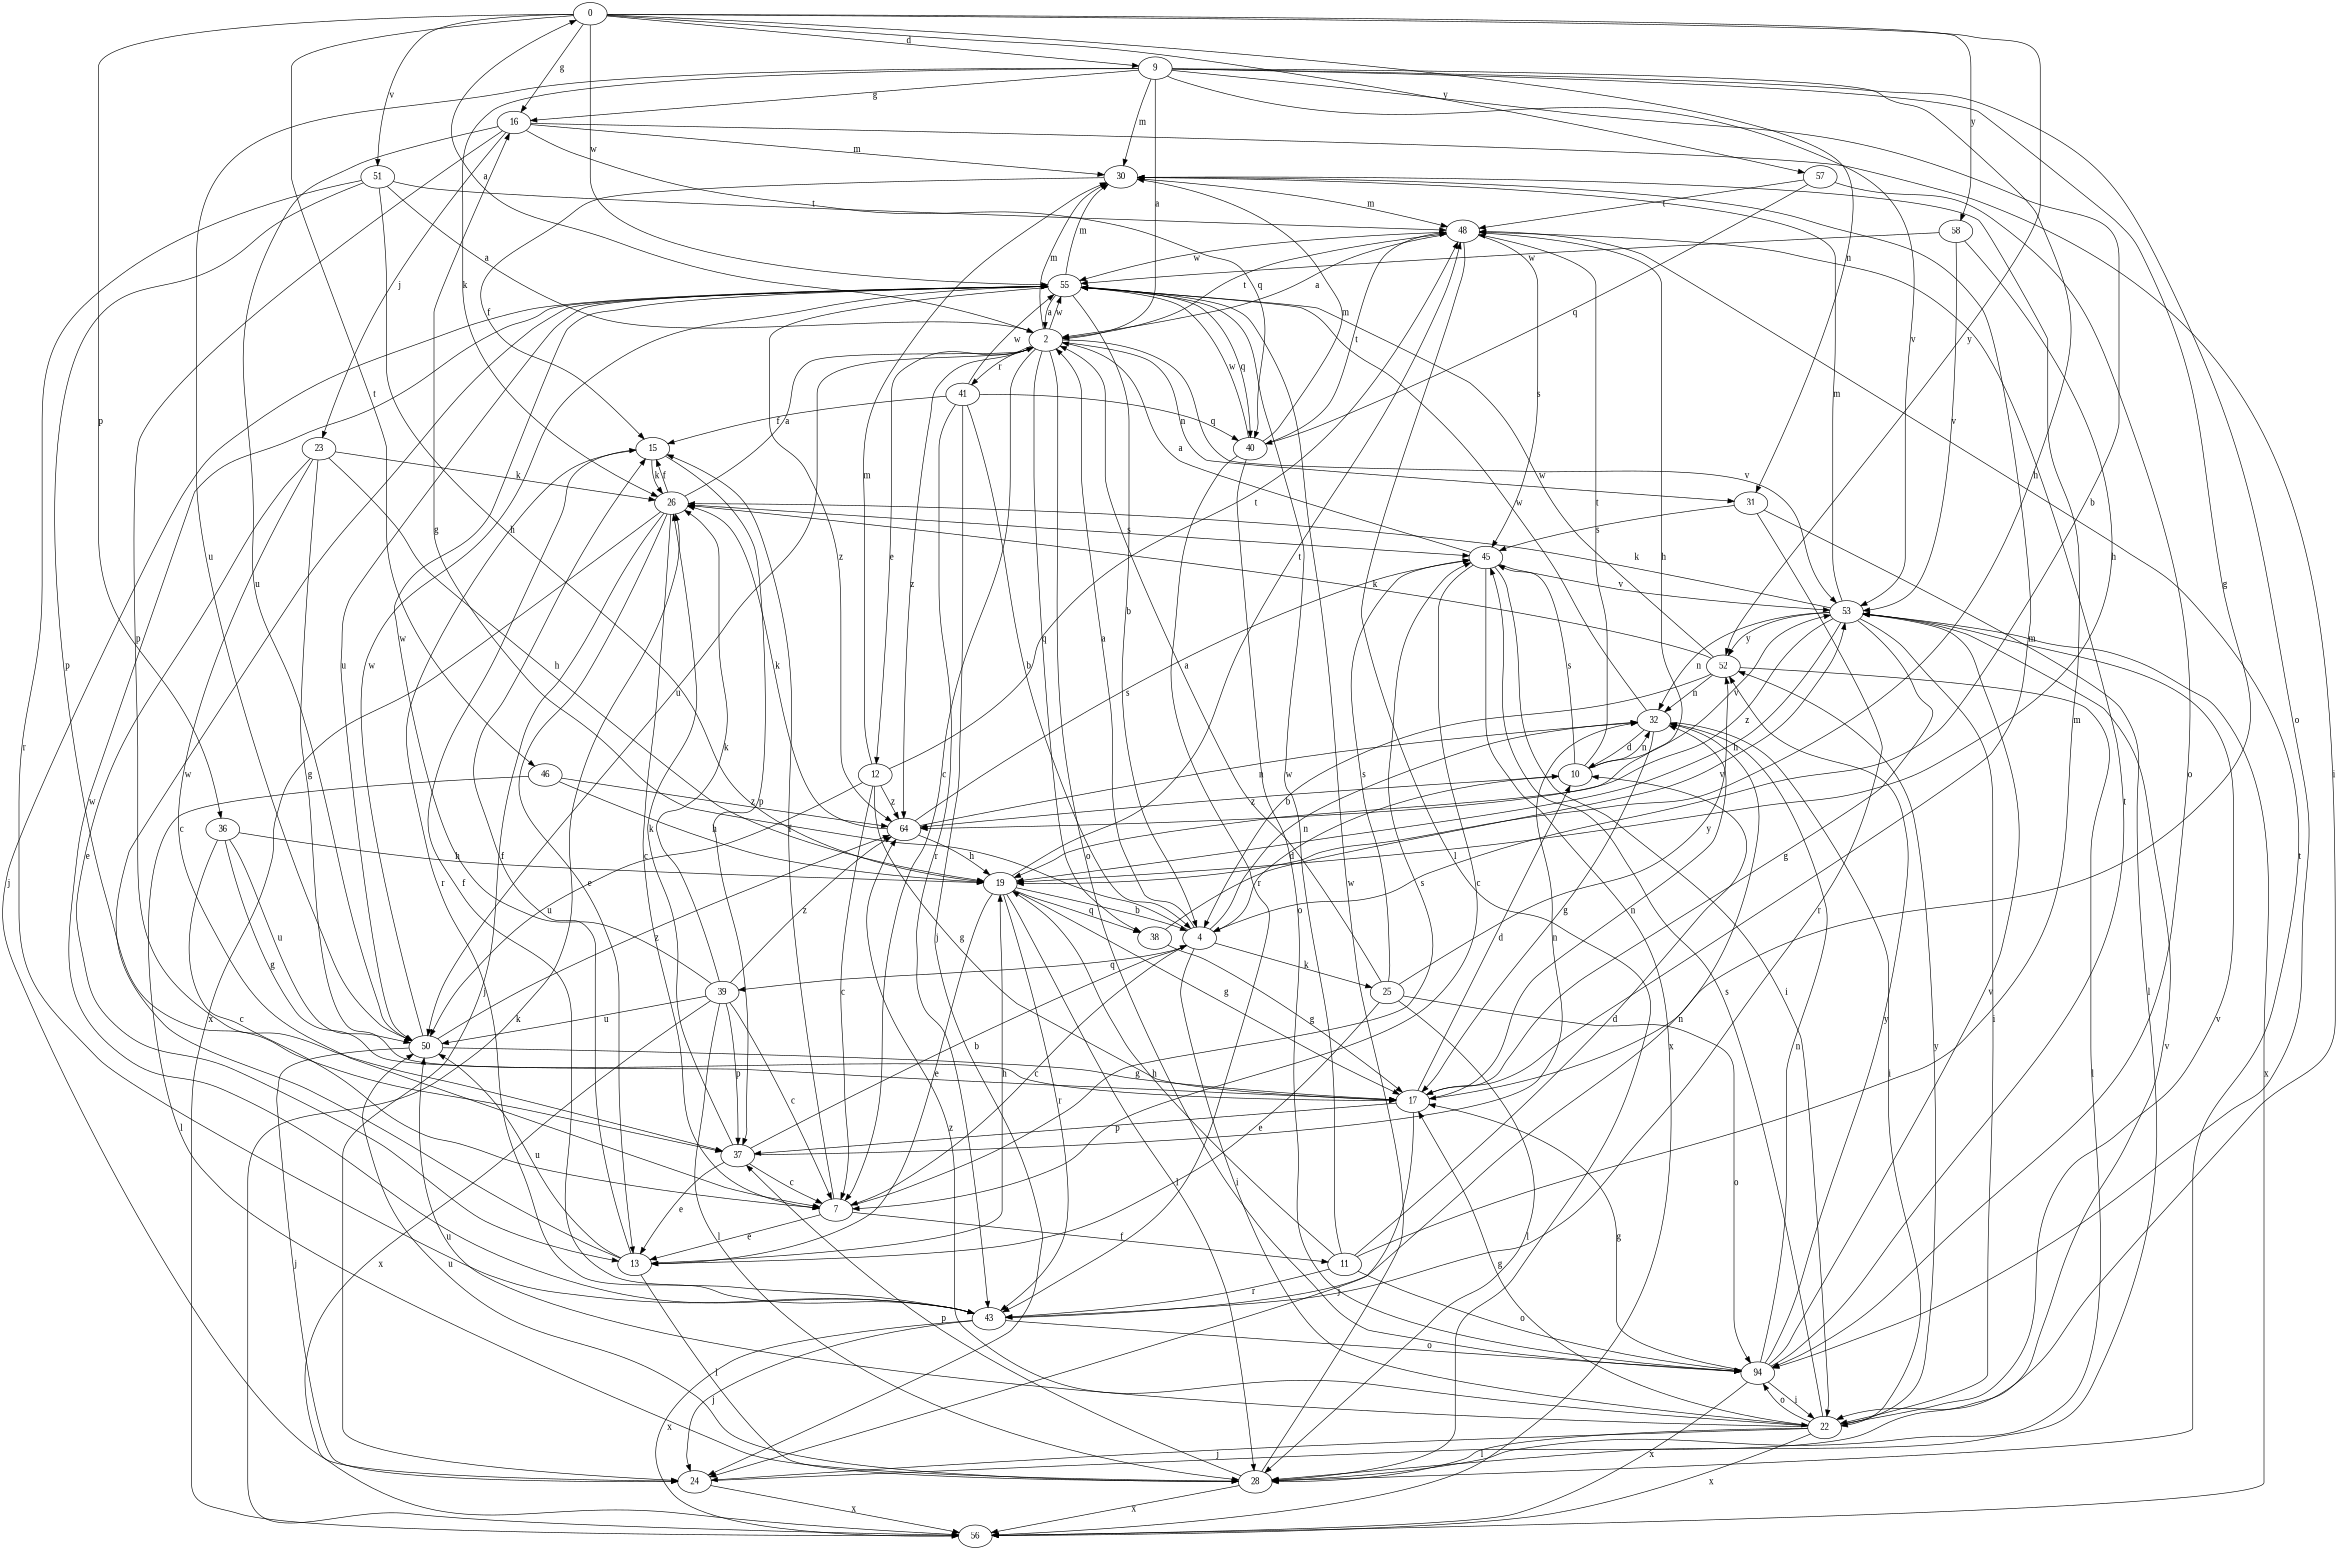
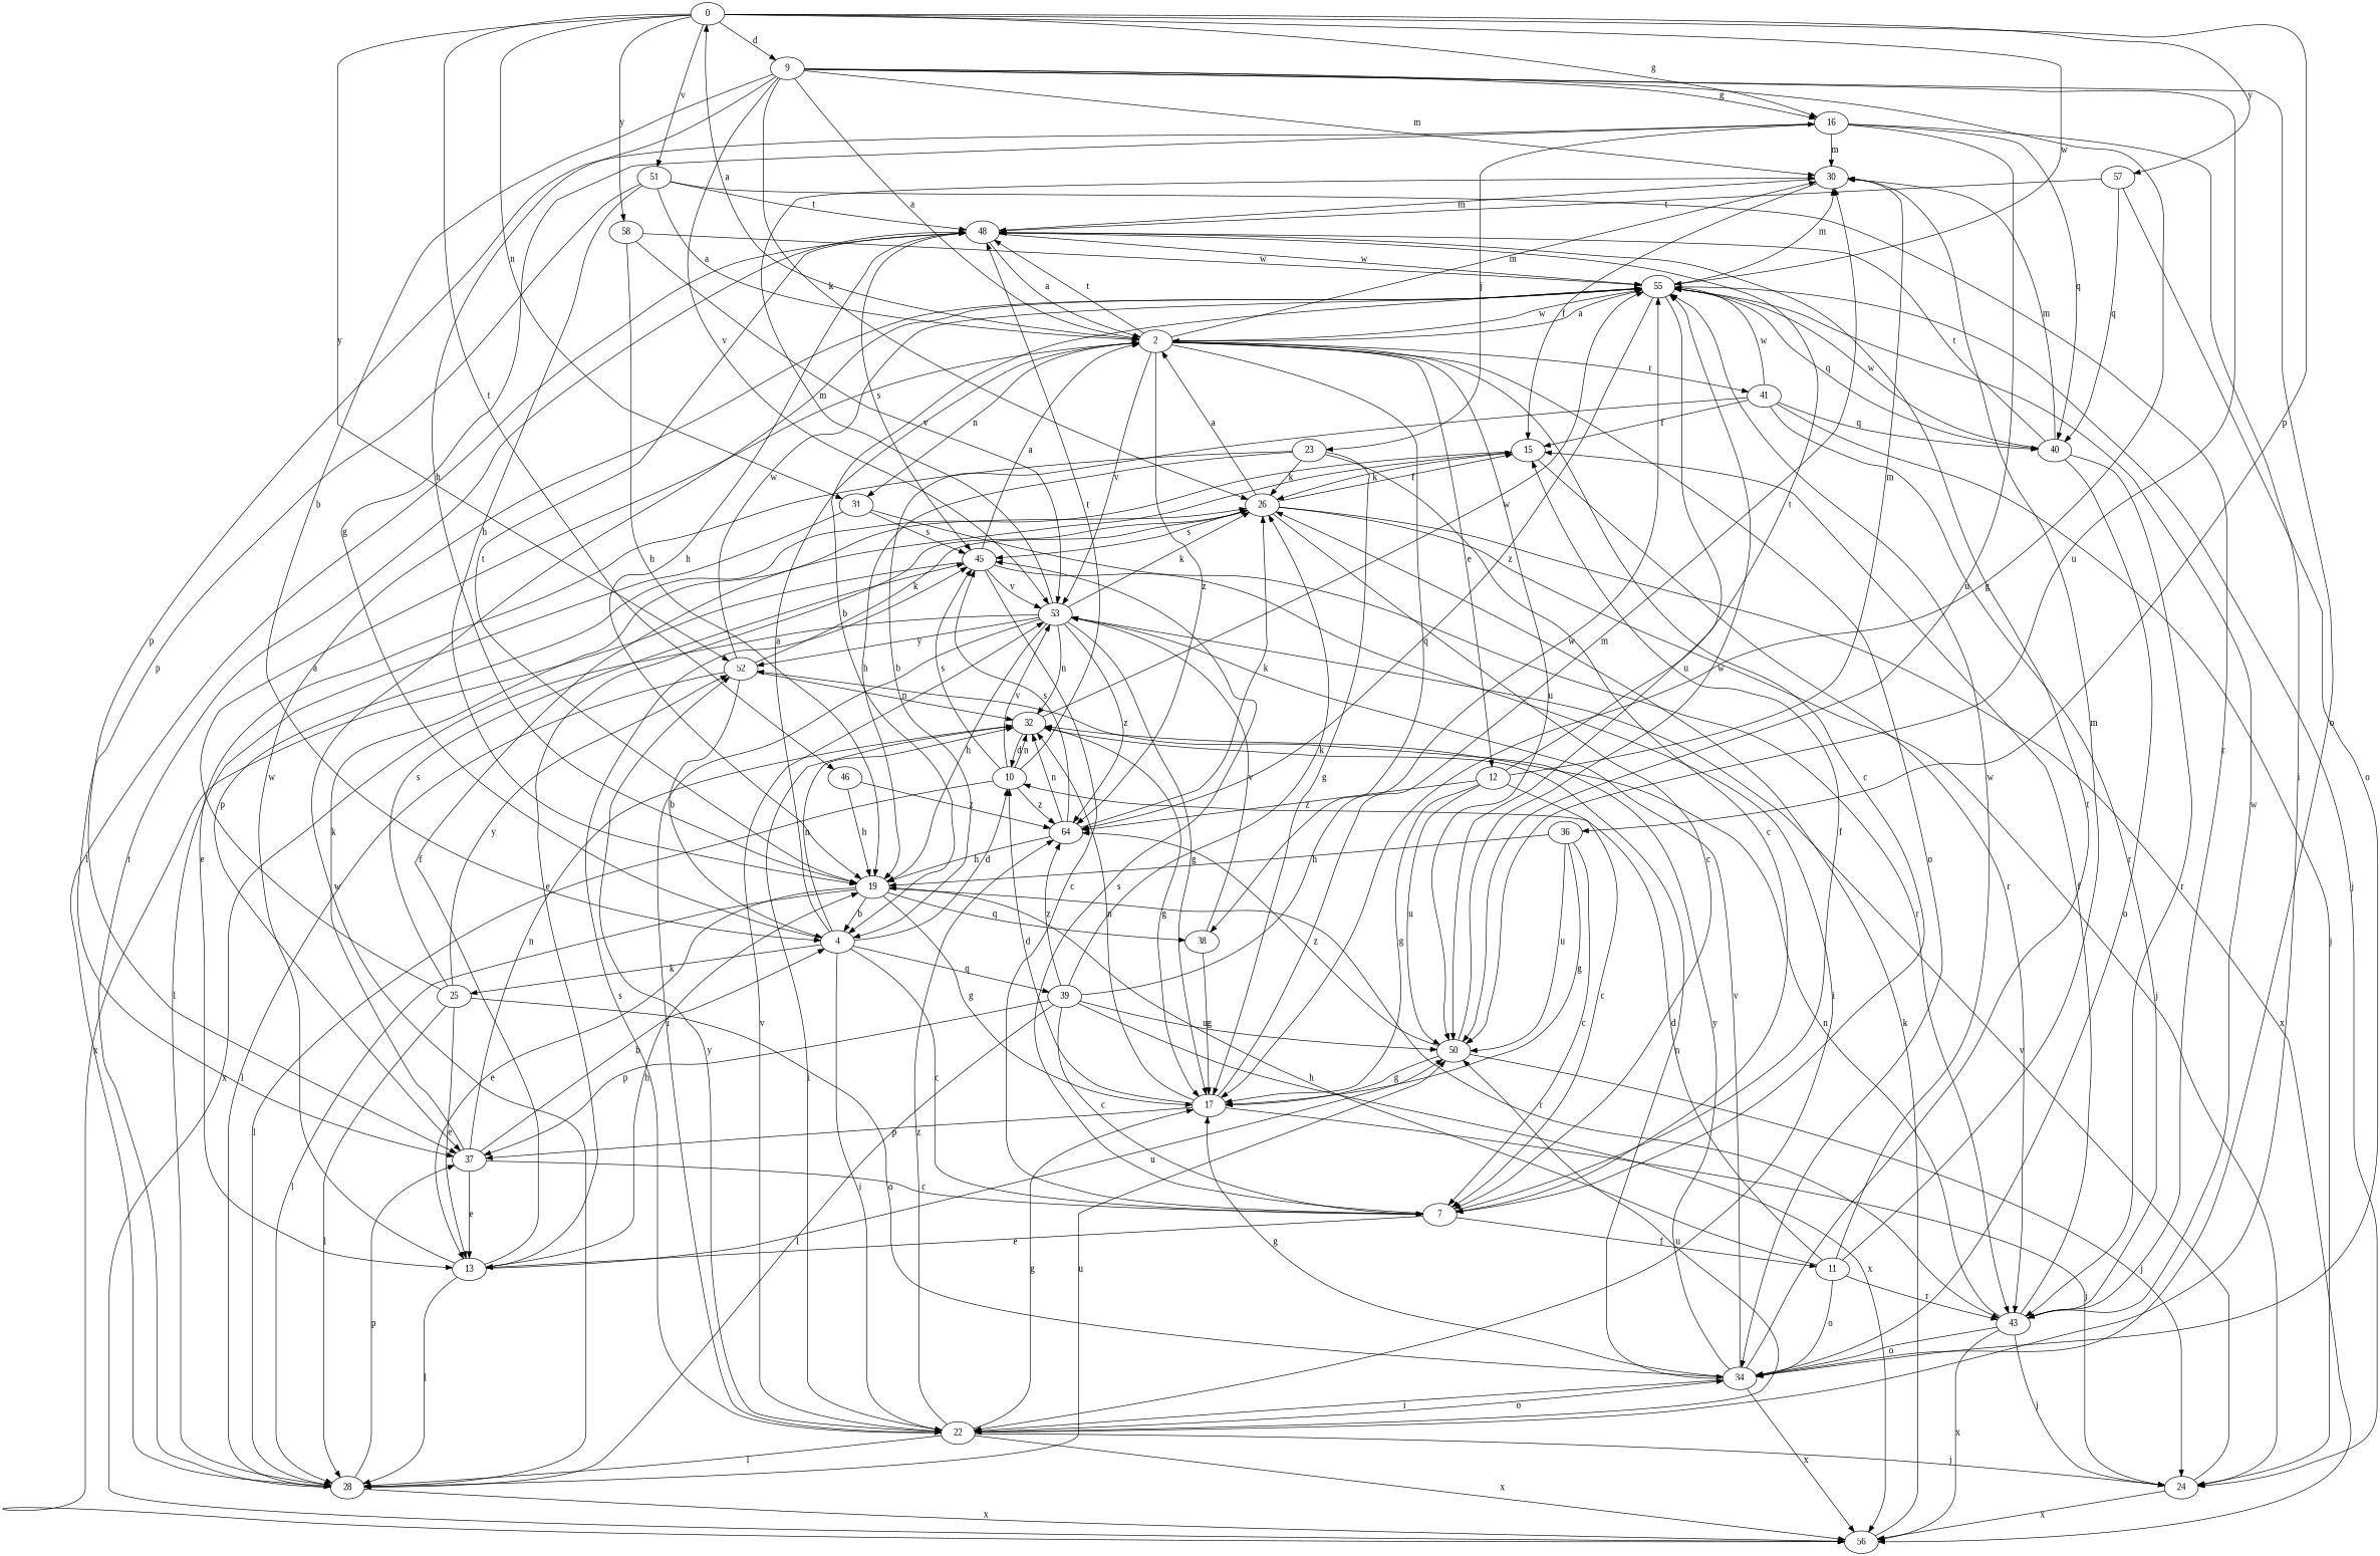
  strict digraph {
    fontname="Liberation Serif"
    node [fontname="Liberation Serif"]
    edge [fontname="Liberation Serif"]
    0
    9
    16
    31
    36
    46
    51
    55
    57
    58
    n11 [label=52]
    2
    30
-   34 [label=94]
+   34
    50
    53
    4
    17
    19
    26
    22
    37
    23
    40
    45
    28
    43
    7
    64
    48
    24
    32
    12
    38
    41
    13
    n37 [label=11]
    15
    56
    10
    25
    39
    0 -> 9 [label=d]
    0 -> 16 [label=g]
    0 -> 31 [label=n]
    0 -> 36 [label=p]
    0 -> 46 [label=t]
    0 -> 51 [label=v]
    0 -> 55 [label=w]
    0 -> 57 [label=y]
    0 -> 58 [label=y]
    0 -> n11 [label=y]
    9 -> 16 [label=g]
    9 -> 2 [label=a]
    9 -> 30 [label=m]
    9 -> 34 [label=o]
    9 -> 50 [label=u]
    9 -> 53 [label=v]
    9 -> 4 [label=b]
    9 -> 17 [label=g]
    9 -> 19 [label=h]
    9 -> 26 [label=k]
    16 -> 30 [label=m]
    16 -> 50 [label=u]
    16 -> 22 [label=i]
    16 -> 37 [label=p]
    16 -> 23 [label=j]
    16 -> 40 [label=q]
    31 -> 45 [label=s]
    31 -> 28 [label=l]
    31 -> 43 [label=r]
    36 -> 50 [label=u]
    36 -> 17 [label=g]
    36 -> 19 [label=h]
    36 -> 7 [label=c]
    46 -> 19 [label=h]
    46 -> 64 [label=z]
    51 -> 2 [label=a]
    51 -> 19 [label=h]
    51 -> 37 [label=p]
    51 -> 43 [label=r]
    51 -> 48 [label=t]
    55 -> 2 [label=a]
    55 -> 30 [label=m]
    55 -> 50 [label=u]
    55 -> 4 [label=b]
    55 -> 40 [label=q]
    55 -> 64 [label=z]
    55 -> 24 [label=j]
    57 -> 34 [label=o]
    57 -> 40 [label=q]
    57 -> 48 [label=t]
    58 -> 55 [label=w]
    58 -> 53 [label=v]
    58 -> 19 [label=h]
    n11 -> 55 [label=w]
    n11 -> 4 [label=b]
    n11 -> 26 [label=k]
    n11 -> 28 [label=l]
    n11 -> 32 [label=n]
    2 -> 0 [label=a]
    2 -> 31 [label=n]
    2 -> 55 [label=w]
    2 -> 30 [label=m]
    2 -> 34 [label=o]
    2 -> 50 [label=u]
    2 -> 53 [label=v]
    2 -> 7 [label=c]
    2 -> 64 [label=z]
    2 -> 48 [label=t]
    2 -> 12 [label=e]
    2 -> 38 [label=q]
    2 -> 41 [label=r]
    30 -> 48 [label=m]
    30 -> 15 [label=f]
    34 -> n11 [label=y]
    34 -> 53 [label=v]
    34 -> 17 [label=g]
    34 -> 22 [label=i]
    34 -> 48 [label=t]
    34 -> 32 [label=n]
    34 -> 56 [label=x]
    50 -> 55 [label=w]
    50 -> 17 [label=g]
    50 -> 64 [label=z]
    50 -> 24 [label=j]
    53 -> n11 [label=y]
    53 -> 30 [label=m]
    53 -> 17 [label=g]
    53 -> 19 [label=h]
    53 -> 26 [label=k]
    53 -> 22 [label=i]
    53 -> 64 [label=z]
    53 -> 32 [label=n]
    53 -> 56 [label=x]
    4 -> 16 [label=g]
    4 -> 2 [label=a]
    4 -> 22 [label=i]
    4 -> 7 [label=c]
    4 -> 32 [label=n]
    4 -> 10 [label=d]
    4 -> 25 [label=k]
    4 -> 39 [label=q]
    17 -> 30 [label=m]
    17 -> 37 [label=p]
    17 -> 24 [label=j]
    17 -> 32 [label=n]
    17 -> 10 [label=d]
    19 -> 4 [label=b]
    19 -> 17 [label=g]
    19 -> 28 [label=l]
    19 -> 43 [label=r]
    19 -> 48 [label=t]
    19 -> 38 [label=q]
    19 -> 13 [label=e]
    26 -> 2 [label=a]
    26 -> 45 [label=s]
    26 -> 7 [label=c]
    26 -> 24 [label=j]
    26 -> 13 [label=e]
    26 -> 15 [label=f]
    26 -> 56 [label=x]
    22 -> n11 [label=y]
    22 -> 34 [label=o]
    22 -> 50 [label=u]
    22 -> 53 [label=v]
    22 -> 17 [label=g]
    22 -> 45 [label=s]
    22 -> 28 [label=l]
    22 -> 64 [label=z]
    22 -> 24 [label=j]
    22 -> 56 [label=x]
    37 -> 4 [label=b]
    37 -> 26 [label=k]
    37 -> 7 [label=c]
    37 -> 32 [label=n]
    37 -> 13 [label=e]
    23 -> 17 [label=g]
    23 -> 19 [label=h]
    23 -> 26 [label=k]
    23 -> 7 [label=c]
    23 -> 13 [label=e]
    40 -> 55 [label=w]
    40 -> 30 [label=m]
    40 -> 34 [label=o]
    40 -> 43 [label=r]
    40 -> 48 [label=t]
    45 -> 2 [label=a]
    45 -> 53 [label=v]
    45 -> 22 [label=i]
    45 -> 7 [label=c]
    45 -> 56 [label=x]
    28 -> 55 [label=w]
    28 -> 50 [label=u]
    28 -> 37 [label=p]
    28 -> 48 [label=t]
    28 -> 56 [label=x]
    43 -> 55 [label=w]
    43 -> 34 [label=o]
    43 -> 24 [label=j]
    43 -> 32 [label=n]
    43 -> 15 [label=f]
    43 -> 56 [label=x]
    7 -> 45 [label=s]
    7 -> 13 [label=e]
    7 -> n37 [label=f]
    7 -> 15 [label=f]
    64 -> 19 [label=h]
    64 -> 26 [label=k]
    64 -> 45 [label=s]
    64 -> 32 [label=n]
    48 -> 55 [label=w]
    48 -> 2 [label=a]
    48 -> 19 [label=h]
    48 -> 45 [label=s]
    48 -> 28 [label=l]
    24 -> 53 [label=v]
    24 -> 56 [label=x]
    32 -> 55 [label=w]
    32 -> 17 [label=g]
    32 -> 22 [label=i]
    32 -> 10 [label=d]
    12 -> 30 [label=m]
    12 -> 50 [label=u]
    12 -> 17 [label=g]
    12 -> 7 [label=c]
    12 -> 64 [label=z]
    12 -> 48 [label=t]
    38 -> 53 [label=v]
    38 -> 17 [label=g]
    41 -> 55 [label=w]
    41 -> 4 [label=b]
    41 -> 40 [label=q]
    41 -> 43 [label=r]
    41 -> 24 [label=j]
    41 -> 15 [label=f]
    13 -> 55 [label=w]
    13 -> 50 [label=u]
    13 -> 19 [label=h]
    13 -> 28 [label=l]
    13 -> 15 [label=f]
    n37 -> 55 [label=w]
    n37 -> 30 [label=m]
    n37 -> 34 [label=o]
    n37 -> 19 [label=h]
    n37 -> 43 [label=r]
    n37 -> 10 [label=d]
    15 -> 26 [label=k]
    15 -> 37 [label=p]
    15 -> 43 [label=r]
    56 -> 26 [label=k]
    10 -> 53 [label=v]
    10 -> 45 [label=s]
-   46 -> 28 [label=l]
+   10 -> 28 [label=l]
    10 -> 64 [label=z]
    10 -> 48 [label=t]
    10 -> 32 [label=n]
    25 -> n11 [label=y]
    25 -> 2 [label=a]
    25 -> 34 [label=o]
    25 -> 45 [label=s]
    25 -> 28 [label=l]
    25 -> 13 [label=e]
    39 -> 55 [label=w]
    39 -> 50 [label=u]
    39 -> 26 [label=k]
    39 -> 37 [label=p]
    39 -> 28 [label=l]
    39 -> 7 [label=c]
    39 -> 64 [label=z]
    39 -> 56 [label=x]
  }
